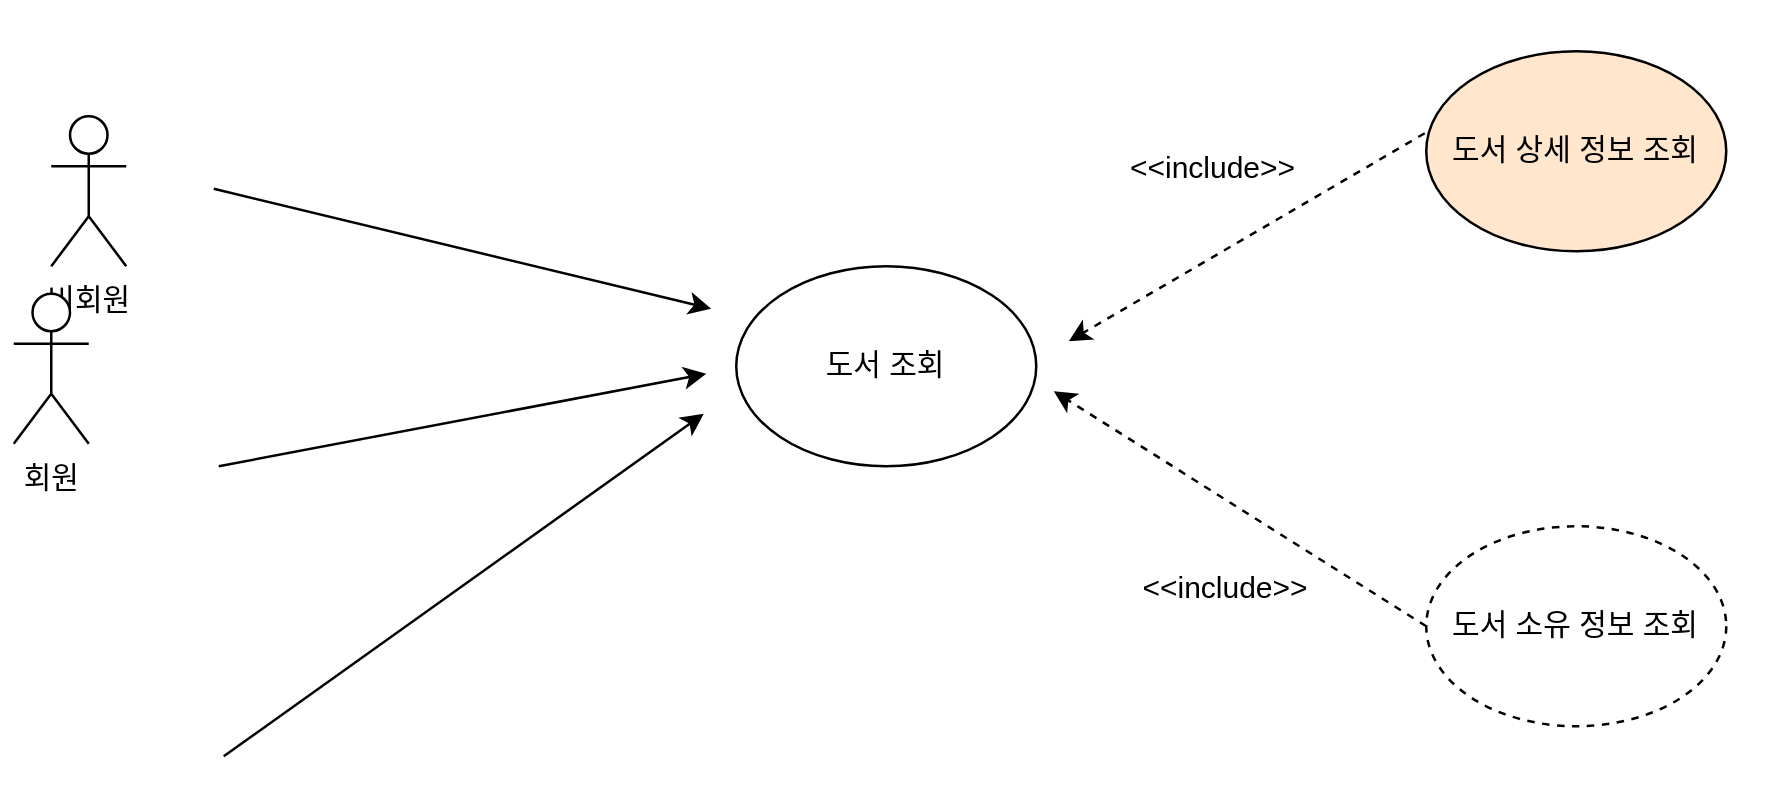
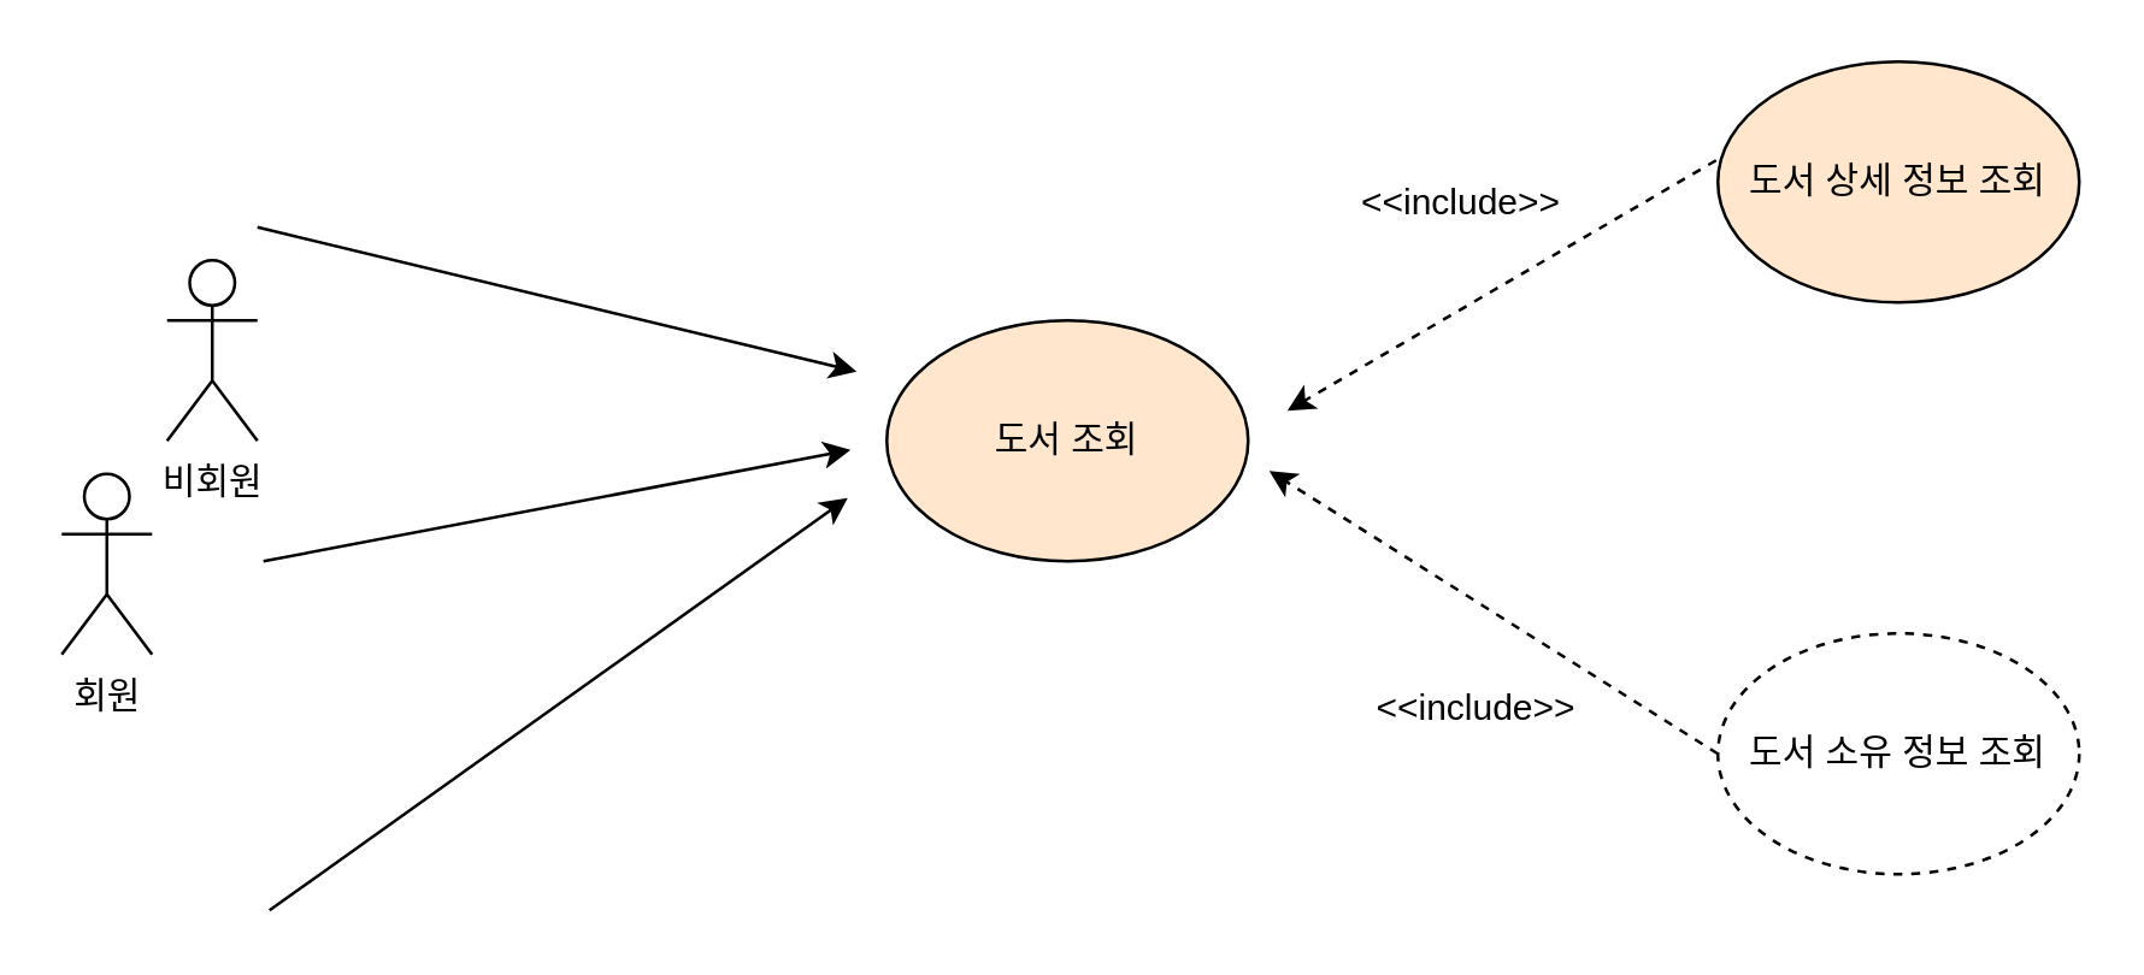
  <mxCell id="0" />
  <mxCell id="1" parent="0" />
- <mxCell id="2" value="비회원" style="shape=umlActor;verticalLabelPosition=bottom;verticalAlign=top;html=1;outlineConnect=0;" vertex="1" parent="1"><mxGeometry x="20" y="46" width="30" height="60" as="geometry" /></mxCell>
- <mxCell id="3" value="도서 조회" style="ellipse;whiteSpace=wrap;html=1;" vertex="1" parent="1"><mxGeometry x="294" y="106" width="120" height="80" as="geometry" /></mxCell>
+ <mxCell id="2" value="비회원" style="shape=umlActor;verticalLabelPosition=bottom;verticalAlign=top;html=1;outlineConnect=0;" vertex="1" parent="1"><mxGeometry x="55" y="86" width="30" height="60" as="geometry" /></mxCell>
+ <mxCell id="3" value="도서 조회" style="ellipse;whiteSpace=wrap;html=1;fillColor=#ffe6cc;" vertex="1" parent="1"><mxGeometry x="294" y="106" width="120" height="80" as="geometry" /></mxCell>
  <mxCell id="4" value="" style="endArrow=classic;html=1;" edge="1" parent="1"><mxGeometry width="50" height="50" relative="1" as="geometry"><mxPoint x="85" y="75" as="sourcePoint" /><mxPoint x="284" y="123" as="targetPoint" /></mxGeometry></mxCell>
- <mxCell id="5" value="회원" style="shape=umlActor;verticalLabelPosition=bottom;verticalAlign=top;html=1;outlineConnect=0;" vertex="1" parent="1"><mxGeometry x="5" y="117" width="30" height="60" as="geometry" /></mxCell>
+ <mxCell id="5" value="회원" style="shape=umlActor;verticalLabelPosition=bottom;verticalAlign=top;html=1;outlineConnect=0;" vertex="1" parent="1"><mxGeometry x="20" y="157" width="30" height="60" as="geometry" /></mxCell>
  <mxCell id="6" value="" style="endArrow=classic;html=1;" edge="1" parent="1"><mxGeometry width="50" height="50" relative="1" as="geometry"><mxPoint x="87" y="186" as="sourcePoint" /><mxPoint x="282" y="149" as="targetPoint" /></mxGeometry></mxCell>
  <mxCell id="7" value="" style="endArrow=classic;html=1;" edge="1" parent="1"><mxGeometry width="50" height="50" relative="1" as="geometry"><mxPoint x="89" y="302" as="sourcePoint" /><mxPoint x="281" y="165" as="targetPoint" /></mxGeometry></mxCell>
  <mxCell id="8" value="도서 상세 정보 조회" style="ellipse;whiteSpace=wrap;html=1;fillColor=#ffe6cc;" vertex="1" parent="1"><mxGeometry x="570" y="20" width="120" height="80" as="geometry" /></mxCell>
  <mxCell id="9" value="도서 소유 정보 조회" style="ellipse;whiteSpace=wrap;html=1;dashed=1;" vertex="1" parent="1"><mxGeometry x="570" y="210" width="120" height="80" as="geometry" /></mxCell>
  <mxCell id="10" value="" style="endArrow=classic;html=1;exitX=-0.005;exitY=0.41;exitDx=0;exitDy=0;exitPerimeter=0;dashed=1;" edge="1" parent="1" source="8"><mxGeometry width="50" height="50" relative="1" as="geometry"><mxPoint x="382" y="273" as="sourcePoint" /><mxPoint x="427" y="136" as="targetPoint" /></mxGeometry></mxCell>
  <mxCell id="11" value="" style="endArrow=classic;html=1;dashed=1;exitX=0;exitY=0.5;exitDx=0;exitDy=0;" edge="1" parent="1" source="9"><mxGeometry width="50" height="50" relative="1" as="geometry"><mxPoint x="382" y="273" as="sourcePoint" /><mxPoint x="421" y="156" as="targetPoint" /></mxGeometry></mxCell>
  <mxCell id="12" value="&amp;lt;&amp;lt;include&amp;gt;&amp;gt;" style="text;html=1;strokeColor=none;fillColor=none;align=center;verticalAlign=middle;whiteSpace=wrap;rounded=0;" vertex="1" parent="1"><mxGeometry x="470" y="220" width="40" height="30" as="geometry" /></mxCell>
  <mxCell id="13" value="&amp;lt;&amp;lt;include&amp;gt;&amp;gt;" style="text;html=1;strokeColor=none;fillColor=none;align=center;verticalAlign=middle;whiteSpace=wrap;rounded=0;" vertex="1" parent="1"><mxGeometry x="465" y="52" width="40" height="30" as="geometry" /></mxCell>
